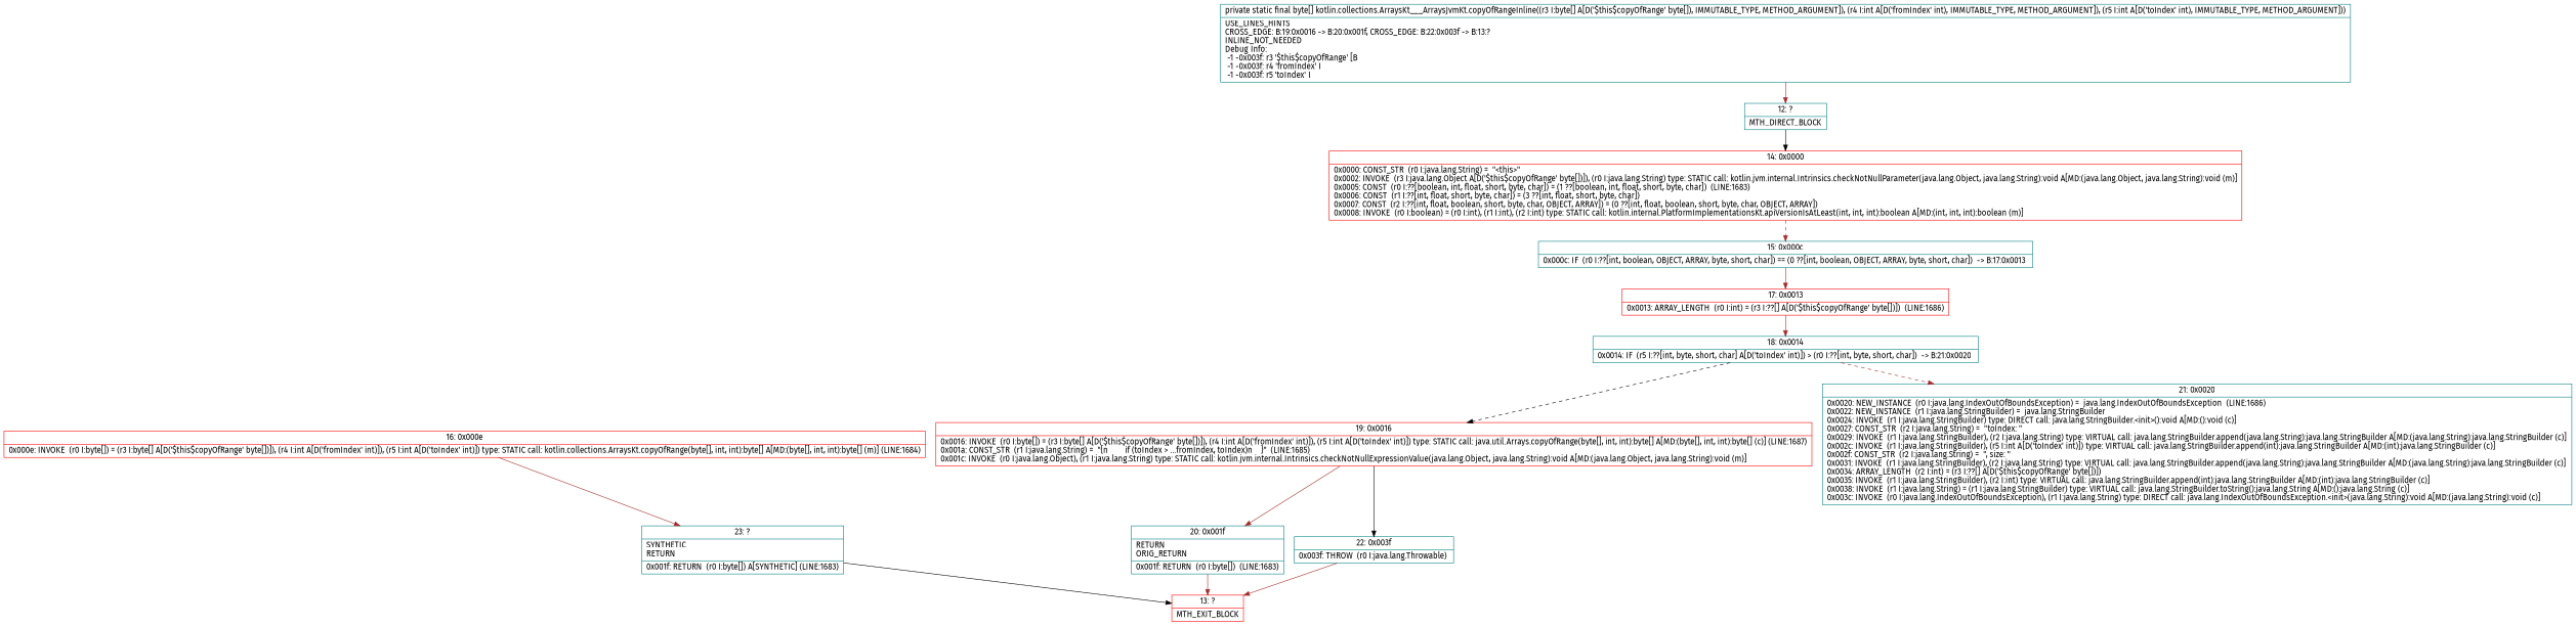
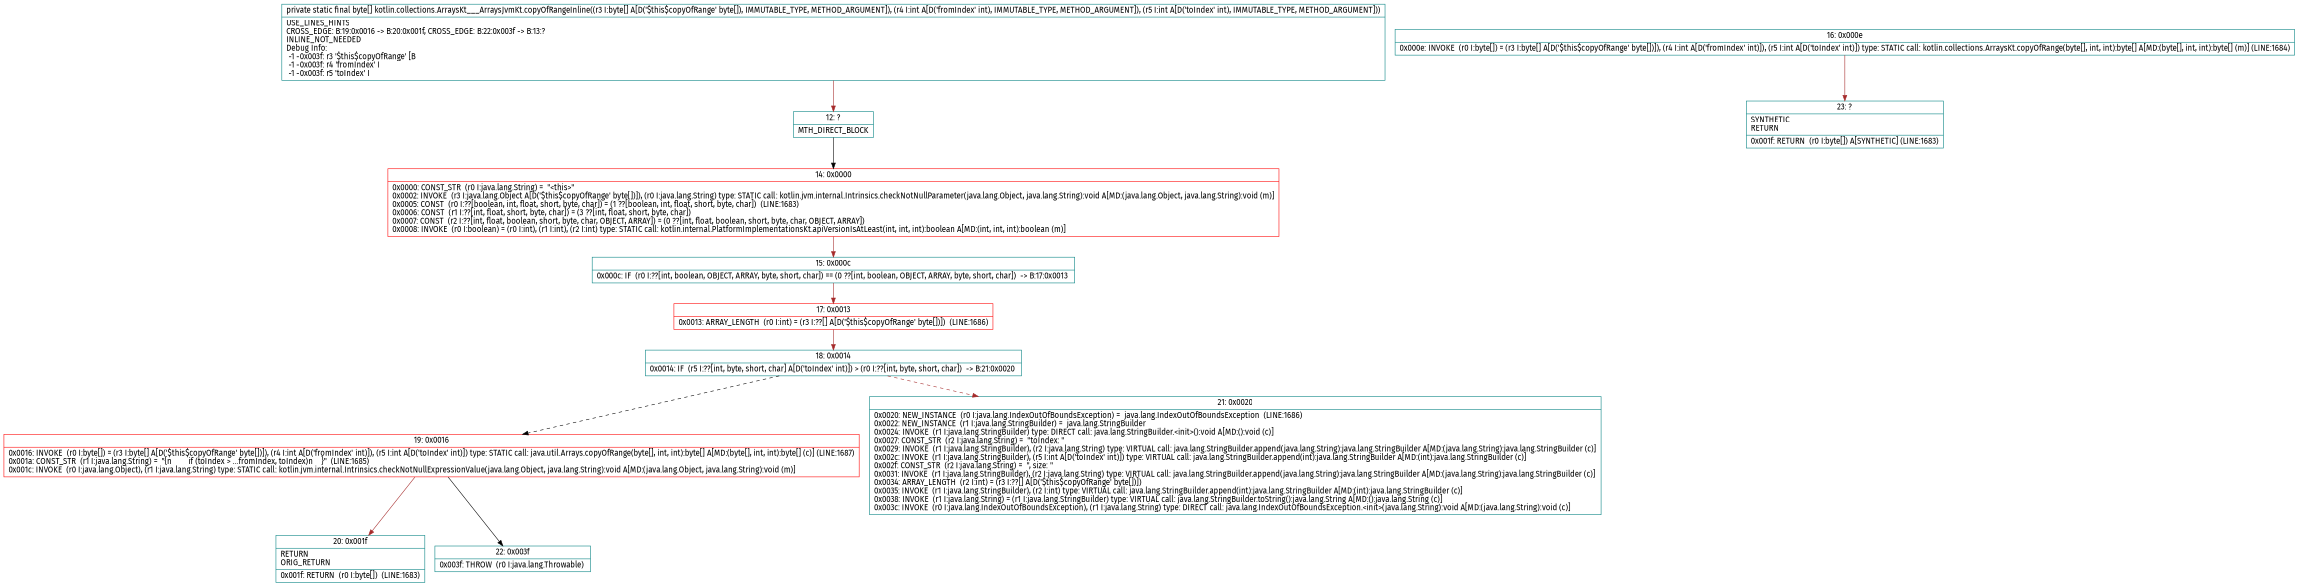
  digraph {
    fontname="Fira Sans"
    node [color=teal fontname="Fira Sans" shape=record]
    edge [color=brown fontname="Fira Sans"]
    n1 [label="{12\:\ ?|MTH_DIRECT_BLOCK\l}"]
    n2 [color=red label="{14\:\ 0x0000|0x0000: CONST_STR  (r0 I:java.lang.String) =  \"\<this\>\" \l0x0002: INVOKE  (r3 I:java.lang.Object A[D('$this$copyOfRange' byte[])]), (r0 I:java.lang.String) type: STATIC call: kotlin.jvm.internal.Intrinsics.checkNotNullParameter(java.lang.Object, java.lang.String):void A[MD:(java.lang.Object, java.lang.String):void (m)]\l0x0005: CONST  (r0 I:??[boolean, int, float, short, byte, char]) = (1 ??[boolean, int, float, short, byte, char])  (LINE:1683)\l0x0006: CONST  (r1 I:??[int, float, short, byte, char]) = (3 ??[int, float, short, byte, char]) \l0x0007: CONST  (r2 I:??[int, float, boolean, short, byte, char, OBJECT, ARRAY]) = (0 ??[int, float, boolean, short, byte, char, OBJECT, ARRAY]) \l0x0008: INVOKE  (r0 I:boolean) = (r0 I:int), (r1 I:int), (r2 I:int) type: STATIC call: kotlin.internal.PlatformImplementationsKt.apiVersionIsAtLeast(int, int, int):boolean A[MD:(int, int, int):boolean (m)]\l}"]
    n3 [label="{15\:\ 0x000c|0x000c: IF  (r0 I:??[int, boolean, OBJECT, ARRAY, byte, short, char]) == (0 ??[int, boolean, OBJECT, ARRAY, byte, short, char])  \-\> B:17:0x0013 \l}"]
    n4 [color=red label="{17\:\ 0x0013|0x0013: ARRAY_LENGTH  (r0 I:int) = (r3 I:??[] A[D('$this$copyOfRange' byte[])])  (LINE:1686)\l}"]
-   n5 [color=red label="{16\:\ 0x000e|0x000e: INVOKE  (r0 I:byte[]) = (r3 I:byte[] A[D('$this$copyOfRange' byte[])]), (r4 I:int A[D('fromIndex' int)]), (r5 I:int A[D('toIndex' int)]) type: STATIC call: kotlin.collections.ArraysKt.copyOfRange(byte[], int, int):byte[] A[MD:(byte[], int, int):byte[] (m)] (LINE:1684)\l}"]
+   n5 [label="{16\:\ 0x000e|0x000e: INVOKE  (r0 I:byte[]) = (r3 I:byte[] A[D('$this$copyOfRange' byte[])]), (r4 I:int A[D('fromIndex' int)]), (r5 I:int A[D('toIndex' int)]) type: STATIC call: kotlin.collections.ArraysKt.copyOfRange(byte[], int, int):byte[] A[MD:(byte[], int, int):byte[] (m)] (LINE:1684)\l}"]
    n6 [label="{23\:\ ?|SYNTHETIC\lRETURN\l|0x001f: RETURN  (r0 I:byte[]) A[SYNTHETIC] (LINE:1683)\l}"]
    n7 [label="{18\:\ 0x0014|0x0014: IF  (r5 I:??[int, byte, short, char] A[D('toIndex' int)]) \> (r0 I:??[int, byte, short, char])  \-\> B:21:0x0020 \l}"]
-   n8 [color=red label="{13\:\ ?|MTH_EXIT_BLOCK\l}"]
    n9 [color=red label="{19\:\ 0x0016|0x0016: INVOKE  (r0 I:byte[]) = (r3 I:byte[] A[D('$this$copyOfRange' byte[])]), (r4 I:int A[D('fromIndex' int)]), (r5 I:int A[D('toIndex' int)]) type: STATIC call: java.util.Arrays.copyOfRange(byte[], int, int):byte[] A[MD:(byte[], int, int):byte[] (c)] (LINE:1687)\l0x001a: CONST_STR  (r1 I:java.lang.String) =  \"\{n        if (toIndex \> …fromIndex, toIndex)n    \}\"  (LINE:1685)\l0x001c: INVOKE  (r0 I:java.lang.Object), (r1 I:java.lang.String) type: STATIC call: kotlin.jvm.internal.Intrinsics.checkNotNullExpressionValue(java.lang.Object, java.lang.String):void A[MD:(java.lang.Object, java.lang.String):void (m)]\l}"]
    n10 [label="{21\:\ 0x0020|0x0020: NEW_INSTANCE  (r0 I:java.lang.IndexOutOfBoundsException) =  java.lang.IndexOutOfBoundsException  (LINE:1686)\l0x0022: NEW_INSTANCE  (r1 I:java.lang.StringBuilder) =  java.lang.StringBuilder \l0x0024: INVOKE  (r1 I:java.lang.StringBuilder) type: DIRECT call: java.lang.StringBuilder.\<init\>():void A[MD:():void (c)]\l0x0027: CONST_STR  (r2 I:java.lang.String) =  \"toIndex: \" \l0x0029: INVOKE  (r1 I:java.lang.StringBuilder), (r2 I:java.lang.String) type: VIRTUAL call: java.lang.StringBuilder.append(java.lang.String):java.lang.StringBuilder A[MD:(java.lang.String):java.lang.StringBuilder (c)]\l0x002c: INVOKE  (r1 I:java.lang.StringBuilder), (r5 I:int A[D('toIndex' int)]) type: VIRTUAL call: java.lang.StringBuilder.append(int):java.lang.StringBuilder A[MD:(int):java.lang.StringBuilder (c)]\l0x002f: CONST_STR  (r2 I:java.lang.String) =  \", size: \" \l0x0031: INVOKE  (r1 I:java.lang.StringBuilder), (r2 I:java.lang.String) type: VIRTUAL call: java.lang.StringBuilder.append(java.lang.String):java.lang.StringBuilder A[MD:(java.lang.String):java.lang.StringBuilder (c)]\l0x0034: ARRAY_LENGTH  (r2 I:int) = (r3 I:??[] A[D('$this$copyOfRange' byte[])]) \l0x0035: INVOKE  (r1 I:java.lang.StringBuilder), (r2 I:int) type: VIRTUAL call: java.lang.StringBuilder.append(int):java.lang.StringBuilder A[MD:(int):java.lang.StringBuilder (c)]\l0x0038: INVOKE  (r1 I:java.lang.String) = (r1 I:java.lang.StringBuilder) type: VIRTUAL call: java.lang.StringBuilder.toString():java.lang.String A[MD:():java.lang.String (c)]\l0x003c: INVOKE  (r0 I:java.lang.IndexOutOfBoundsException), (r1 I:java.lang.String) type: DIRECT call: java.lang.IndexOutOfBoundsException.\<init\>(java.lang.String):void A[MD:(java.lang.String):void (c)]\l}"]
    n11 [label="{20\:\ 0x001f|RETURN\lORIG_RETURN\l|0x001f: RETURN  (r0 I:byte[])  (LINE:1683)\l}"]
    n12 [label="{22\:\ 0x003f|0x003f: THROW  (r0 I:java.lang.Throwable) \l}"]
    n13 [label="{private static final byte[] kotlin.collections.ArraysKt___ArraysJvmKt.copyOfRangeInline((r3 I:byte[] A[D('$this$copyOfRange' byte[]), IMMUTABLE_TYPE, METHOD_ARGUMENT]), (r4 I:int A[D('fromIndex' int), IMMUTABLE_TYPE, METHOD_ARGUMENT]), (r5 I:int A[D('toIndex' int), IMMUTABLE_TYPE, METHOD_ARGUMENT]))  | USE_LINES_HINTS\lCROSS_EDGE: B:19:0x0016 \-\> B:20:0x001f, CROSS_EDGE: B:22:0x003f \-\> B:13:?\lINLINE_NOT_NEEDED\lDebug Info:\l  \-1 \-0x003f: r3 '$this$copyOfRange' [B\l  \-1 \-0x003f: r4 'fromIndex' I\l  \-1 \-0x003f: r5 'toIndex' I\l}"]
    n1 -> n2 [color=black]
-   n2 -> n3 [style=dashed]
+   n2 -> n3
    n3 -> n4
    n4 -> n7
    n5 -> n6
-   n6 -> n8 [color=black]
    n7 -> n9 [color=black style=dashed]
    n7 -> n10 [style=dashed]
    n9 -> n11
    n9 -> n12 [color=black]
-   n11 -> n8
-   n12 -> n8
    n13 -> n1
  }
